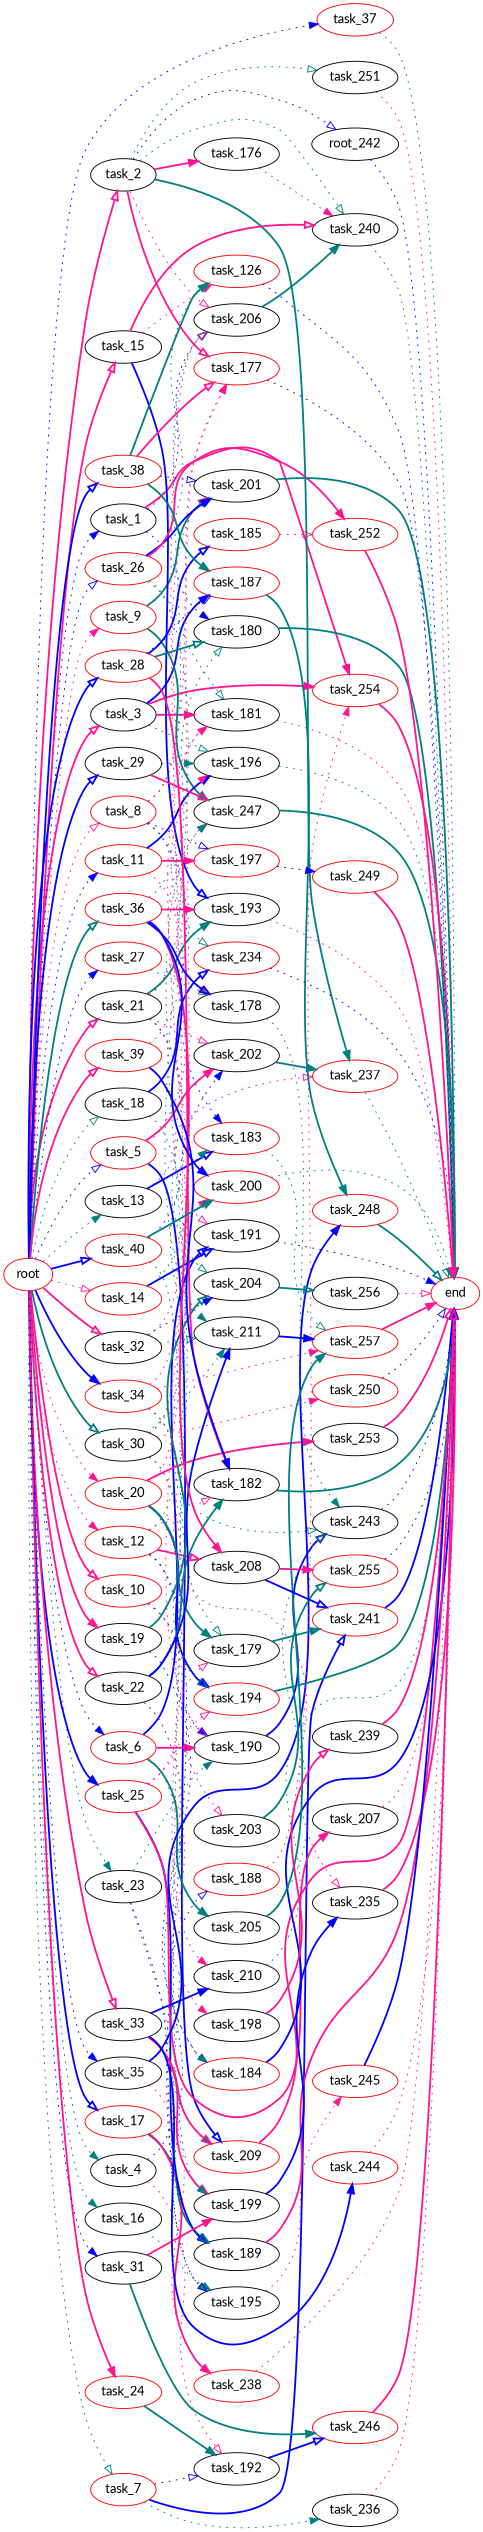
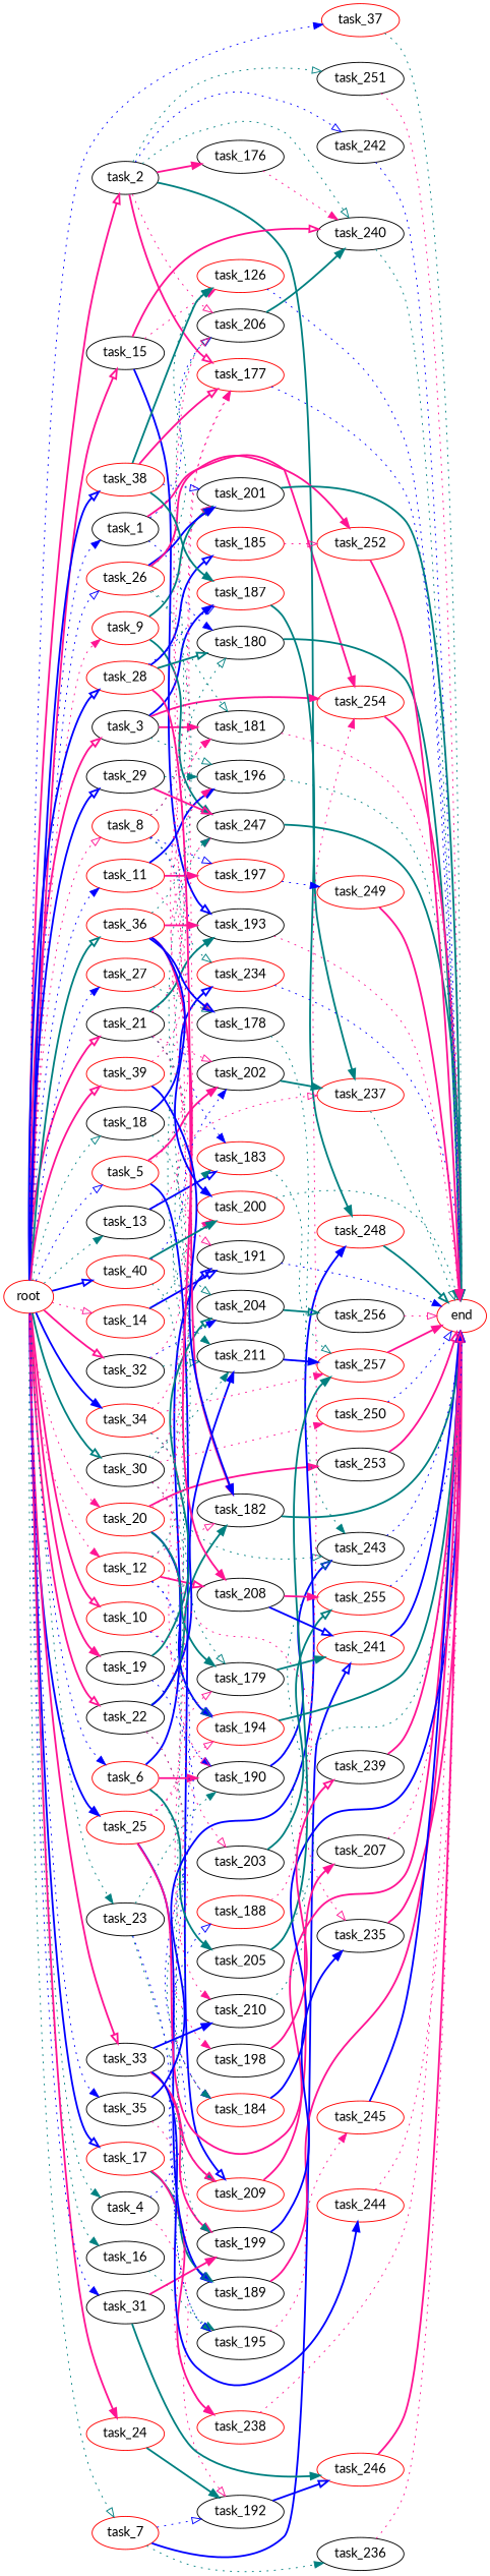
  digraph {
    fontname=Lato
    rankdir=LR
    node [color=black fontname=Lato]
    edge [arrowhead=normal color=deeppink fontname=Lato style=dotted]
    root [color=red]
    task_1
    task_2
    task_3
    task_4
    task_5 [color=red]
    task_6 [color=red]
    task_7 [color=red]
    task_8 [color=red]
    task_9 [color=red]
    task_10 [color=red]
    task_11 [color=red]
    task_12 [color=red]
    task_13
    task_14 [color=red]
    task_15
    task_16
    task_17 [color=red]
    task_18
    task_19
    task_20 [color=red]
    task_21
    task_22
    task_23
    task_24 [color=red]
    task_25 [color=red]
    task_26 [color=red]
    task_27 [color=red]
    task_28 [color=red]
    task_29
    task_30
    task_31
    task_32
    task_33
    task_34 [color=red]
    task_35
    task_36 [color=red]
    task_37 [color=red]
    task_38 [color=red]
    task_39 [color=red]
    task_40 [color=red]
    task_180
    task_206
    task_254 [color=red]
    task_176
    task_177 [color=red]
    task_237 [color=red]
    task_240
-   task_242 [label=root_242]
+   task_242
    task_251
    task_181
    task_187 [color=red]
    task_196
    task_188 [color=red]
    task_192
    task_202
    task_209 [color=red]
    task_247
    task_184 [color=red]
    task_190
    task_191
    task_195
    task_205
    task_236
    task_241 [color=red]
    task_183 [color=red]
    task_197 [color=red]
    task_234 [color=red]
    task_201
    task_194 [color=red]
    task_203
    task_178
    task_182
    task_189
    task_208
    task_200 [color=red]
    n77 [color=red label=task_126]
    task_193
    task_238 [color=red]
    task_179
    task_204
    task_253
    task_198
    task_211
    task_207
    task_252 [color=red]
    task_185 [color=red]
    task_210
    task_250 [color=red]
    task_199
    task_246 [color=red]
    task_244 [color=red]
    task_235
    task_243
    task_257 [color=red]
    task_248 [color=red]
    end [color=red]
    task_245 [color=red]
    task_249 [color=red]
    task_255 [color=red]
    task_256
    task_239
    root -> task_1 [color=blue]
    root -> task_2 [arrowhead=onormal style=bold]
    root -> task_3 [arrowhead=onormal style=bold]
    root -> task_4 [color=teal]
    root -> task_5 [arrowhead=onormal color=blue]
    root -> task_6 [color=blue]
    root -> task_7 [arrowhead=onormal color=teal]
    root -> task_8 [arrowhead=onormal]
    root -> task_9
    root -> task_10 [arrowhead=onormal style=bold]
    root -> task_11 [color=blue]
    root -> task_12
    root -> task_13 [color=teal]
    root -> task_14 [arrowhead=onormal]
    root -> task_15 [arrowhead=onormal style=bold]
    root -> task_16 [color=teal]
    root -> task_17 [arrowhead=onormal color=blue style=bold]
    root -> task_18 [arrowhead=onormal color=teal]
    root -> task_19 [style=bold]
    root -> task_20
    root -> task_21 [arrowhead=onormal style=bold]
    root -> task_22 [arrowhead=onormal style=bold]
    root -> task_23 [color=teal]
    root -> task_24 [style=bold]
    root -> task_25 [color=blue style=bold]
    root -> task_26 [arrowhead=onormal color=blue]
    root -> task_27 [color=blue]
    root -> task_28 [arrowhead=onormal color=blue style=bold]
    root -> task_29 [arrowhead=onormal color=blue style=bold]
    root -> task_30 [arrowhead=onormal color=teal style=bold]
    root -> task_31 [color=blue]
    root -> task_32 [arrowhead=onormal style=bold]
    root -> task_33 [arrowhead=onormal style=bold]
    root -> task_34 [color=blue style=bold]
    root -> task_35 [color=blue]
    root -> task_36 [arrowhead=onormal color=teal style=bold]
    root -> task_37 [color=blue]
    root -> task_38 [arrowhead=onormal color=blue style=bold]
    root -> task_39 [arrowhead=onormal style=bold]
    root -> task_40 [arrowhead=onormal color=blue style=bold]
    task_1 -> task_180 [color=blue]
    task_1 -> task_206 [arrowhead=onormal color=blue]
    task_1 -> task_254 [style=bold]
    task_2 -> task_206 [arrowhead=onormal]
    task_2 -> task_176 [style=bold]
    task_2 -> task_177 [arrowhead=onormal style=bold]
    task_2 -> task_237 [color=teal style=bold]
    task_2 -> task_240 [arrowhead=onormal color=teal]
    task_2 -> task_242 [arrowhead=onormal color=blue]
    task_2 -> task_251 [arrowhead=onormal color=teal]
    task_3 -> task_254 [style=bold]
    task_3 -> task_181 [style=bold]
    task_3 -> task_187 [color=blue style=bold]
    task_3 -> task_196 [arrowhead=onormal color=teal]
    task_4 -> task_188 [arrowhead=onormal color=blue]
    task_4 -> task_192 [arrowhead=onormal]
    task_5 -> task_202 [style=bold]
    task_5 -> task_209 [arrowhead=onormal color=blue style=bold]
    task_5 -> task_247
    task_6 -> task_184 [arrowhead=onormal]
    task_6 -> task_190 [style=bold]
    task_6 -> task_191 [arrowhead=onormal color=blue style=bold]
    task_6 -> task_195 [color=teal]
    task_6 -> task_205 [color=teal style=bold]
    task_7 -> task_192 [arrowhead=onormal color=blue]
    task_7 -> task_236 [color=teal]
    task_7 -> task_241 [arrowhead=onormal color=blue style=bold]
    task_8 -> task_206 [arrowhead=onormal color=teal]
    task_8 -> task_177
    task_8 -> task_183 [color=blue]
    task_8 -> task_197 [arrowhead=onormal color=blue]
    task_8 -> task_234 [arrowhead=onormal color=teal]
    task_9 -> task_247 [color=teal style=bold]
    task_9 -> task_201 [arrowhead=onormal color=teal style=bold]
    task_10 -> task_194 [arrowhead=onormal color=blue]
    task_10 -> task_203 [arrowhead=onormal]
    task_11 -> task_196 [color=blue style=bold]
    task_11 -> task_197 [style=bold]
    task_11 -> task_178
    task_12 -> task_247 [color=teal]
    task_12 -> task_190 [color=blue]
    task_12 -> task_182 [arrowhead=onormal]
    task_12 -> task_189 [color=blue]
    task_12 -> task_208 [arrowhead=onormal style=bold]
    task_13 -> task_237 [arrowhead=onormal]
    task_13 -> task_183 [arrowhead=onormal color=blue style=bold]
    task_14 -> task_191 [arrowhead=onormal color=blue style=bold]
    task_14 -> task_200 [arrowhead=onormal color=teal]
    task_15 -> task_240 [arrowhead=onormal style=bold]
    task_15 -> n77
    task_15 -> task_193 [arrowhead=onormal color=blue style=bold]
    task_16 -> task_195 [color=teal]
    task_17 -> task_189 [arrowhead=onormal color=teal style=bold]
    task_17 -> task_238 [style=bold]
    task_18 -> task_234 [arrowhead=onormal color=blue style=bold]
    task_18 -> task_179 [arrowhead=onormal color=teal]
    task_19 -> task_184 [color=blue]
    task_19 -> task_204 [arrowhead=onormal color=teal style=bold]
    task_20 -> task_177
    task_20 -> task_194 [color=blue style=bold]
    task_20 -> task_179 [color=teal style=bold]
    task_20 -> task_253 [style=bold]
    task_21 -> task_181
    task_21 -> task_202 [arrowhead=onormal]
    task_21 -> task_190 [arrowhead=onormal]
    task_21 -> task_191 [arrowhead=onormal]
    task_21 -> task_201 [arrowhead=onormal]
    task_21 -> task_193 [color=teal style=bold]
    task_21 -> task_204 [arrowhead=onormal color=teal]
    task_22 -> task_184 [color=teal]
    task_22 -> task_182 [color=teal style=bold]
    task_22 -> task_198
    task_22 -> task_211 [color=blue style=bold]
    task_23 -> task_209 [color=teal]
    task_23 -> task_190 [color=teal]
    task_23 -> task_195 [arrowhead=onormal color=blue]
    task_24 -> task_192 [color=teal style=bold]
    task_25 -> task_194 [arrowhead=onormal]
    task_25 -> task_189 [arrowhead=onormal color=blue style=bold]
    task_25 -> task_179 [arrowhead=onormal]
    task_25 -> task_207 [style=bold]
    task_26 -> task_181 [arrowhead=onormal color=teal]
    task_26 -> task_201 [color=blue style=bold]
    task_26 -> n77 [color=teal]
    task_26 -> task_211 [color=teal]
    task_26 -> task_252 [style=bold]
    task_27 -> task_178 [arrowhead=onormal color=teal]
    task_28 -> task_180 [arrowhead=onormal color=teal style=bold]
    task_28 -> task_187 [arrowhead=onormal color=blue]
    task_28 -> task_182 [style=bold]
    task_28 -> task_185 [arrowhead=onormal color=blue style=bold]
    task_29 -> task_196 [color=teal]
    task_29 -> task_247 [arrowhead=onormal style=bold]
    task_30 -> task_206 [arrowhead=onormal]
    task_30 -> task_183 [color=teal]
    task_30 -> task_194 [arrowhead=onormal color=teal]
    task_30 -> task_211 [color=teal]
    task_30 -> task_210
    task_30 -> task_250
    task_31 -> task_199 [style=bold]
    task_31 -> task_246 [color=teal style=bold]
    task_32 -> task_200
    task_32 -> task_204 [color=blue]
    task_32 -> task_211 [arrowhead=onormal color=teal]
    task_33 -> task_209 [arrowhead=onormal style=bold]
    task_33 -> task_189 [arrowhead=onormal color=teal]
    task_33 -> task_210 [color=blue style=bold]
    task_33 -> task_199 [style=bold]
    task_33 -> task_244 [color=blue style=bold]
    task_34 -> task_181 [arrowhead=onormal]
    task_34 -> task_235 [arrowhead=onormal]
    task_34 -> task_243 [arrowhead=onormal color=teal]
    task_34 -> task_257
    task_35 -> task_238
    task_35 -> task_248 [color=blue style=bold]
    task_36 -> task_180 [arrowhead=onormal color=teal]
    task_36 -> task_178 [arrowhead=onormal color=blue style=bold]
    task_36 -> task_208 [style=bold]
    task_36 -> task_200 [color=blue style=bold]
    task_36 -> task_193 [style=bold]
    task_37 -> end [color=teal]
    task_38 -> task_177 [arrowhead=onormal style=bold]
    task_38 -> task_187 [color=teal style=bold]
    task_38 -> task_201 [arrowhead=onormal color=blue]
    task_38 -> n77 [arrowhead=onormal color=teal style=bold]
    task_39 -> task_196
    task_39 -> task_182 [color=blue style=bold]
    task_40 -> task_202 [color=blue]
    task_40 -> task_200 [color=teal style=bold]
    task_40 -> task_199 [color=teal]
    task_180 -> end [color=teal style=bold]
    task_206 -> task_240 [color=teal style=bold]
    task_254 -> end [arrowhead=onormal style=bold]
    task_176 -> task_240
    task_177 -> end [arrowhead=onormal color=blue]
    task_237 -> end [arrowhead=onormal color=teal]
    task_240 -> end [arrowhead=onormal color=teal]
    task_242 -> end [color=blue]
    task_251 -> end
    task_181 -> end
    task_187 -> task_248 [color=teal style=bold]
    task_196 -> end [color=teal]
    task_188 -> task_254
    task_192 -> task_246 [arrowhead=onormal color=blue style=bold]
    task_202 -> task_237 [color=teal style=bold]
    task_209 -> end [style=bold]
    task_247 -> end [color=teal style=bold]
    task_184 -> end [color=blue style=bold]
    task_190 -> task_243 [arrowhead=onormal color=blue style=bold]
    task_191 -> end [color=blue]
    task_195 -> task_245
    task_205 -> task_243 [arrowhead=onormal color=teal]
    task_205 -> task_257 [color=teal style=bold]
    task_236 -> end [arrowhead=onormal]
    task_241 -> end [arrowhead=onormal color=blue style=bold]
    task_183 -> task_257 [arrowhead=onormal color=teal]
    task_197 -> task_249 [color=blue]
    task_234 -> end [color=blue]
    task_201 -> end [color=teal style=bold]
    task_194 -> end [color=teal style=bold]
    task_203 -> task_255 [arrowhead=onormal color=teal style=bold]
    task_178 -> task_243 [color=teal]
    task_182 -> end [arrowhead=onormal color=teal style=bold]
    task_189 -> end [arrowhead=onormal style=bold]
    task_208 -> task_241 [arrowhead=onormal color=blue style=bold]
    task_208 -> task_255 [style=bold]
    task_200 -> end [color=teal]
    n77 -> end [arrowhead=onormal color=blue]
    task_193 -> end
    task_238 -> end [arrowhead=onormal]
    task_179 -> task_241 [color=teal style=bold]
    task_204 -> task_256 [arrowhead=onormal color=teal style=bold]
    task_253 -> end [arrowhead=onormal style=bold]
    task_198 -> task_239 [arrowhead=onormal style=bold]
    task_211 -> task_257 [color=blue style=bold]
    task_207 -> end
    task_252 -> end [style=bold]
    task_185 -> task_252 [arrowhead=onormal]
    task_210 -> end [color=teal]
    task_250 -> end [arrowhead=onormal color=blue]
    task_199 -> task_235 [color=blue style=bold]
    task_246 -> end [arrowhead=onormal style=bold]
    task_244 -> end
    task_235 -> end [style=bold]
    task_243 -> end [arrowhead=onormal color=blue]
    task_257 -> end [style=bold]
    task_248 -> end [arrowhead=onormal color=teal style=bold]
    task_245 -> end [color=blue style=bold]
    task_249 -> end [style=bold]
    task_255 -> end [arrowhead=onormal color=blue]
    task_256 -> end [arrowhead=onormal]
    task_239 -> end [arrowhead=onormal style=bold]
  }
